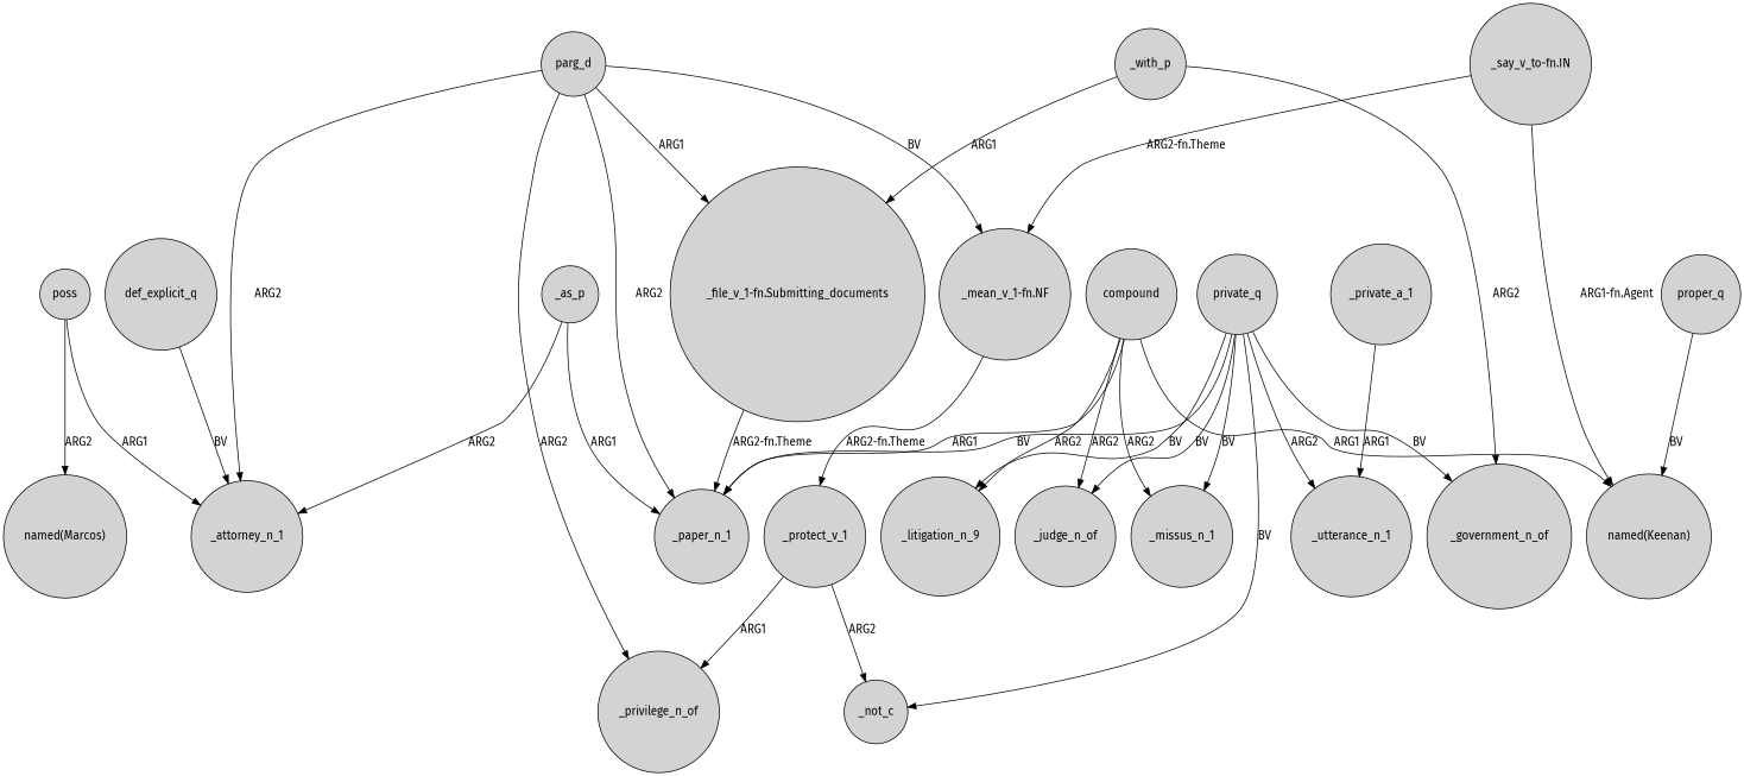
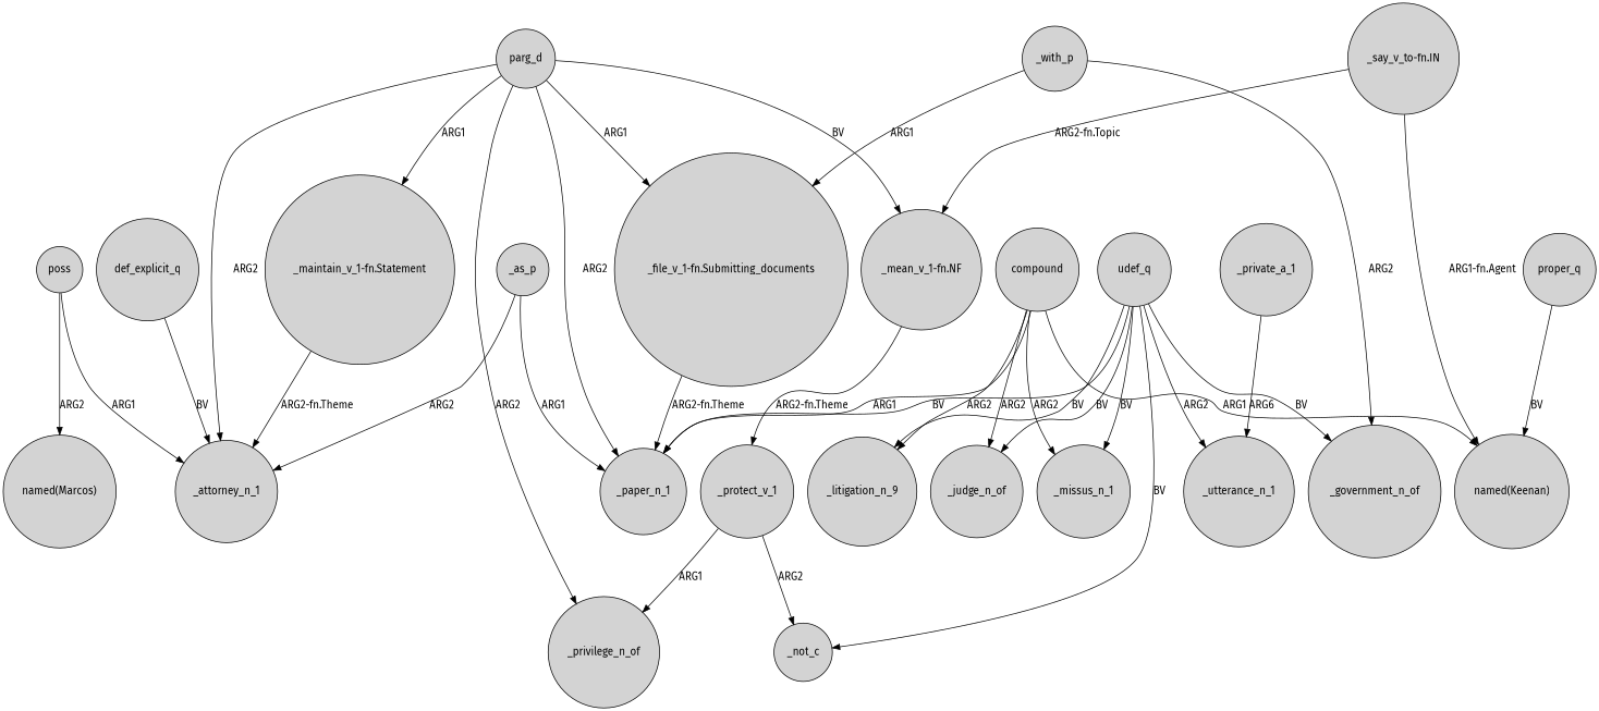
  digraph {
    fontname="Fira Sans"
    node [fontname="Fira Sans" shape=circle style=filled]
    edge [fontname="Fira Sans"]
    poss
    _attorney_n_1
    "named(Marcos)"
    parg_d
+   "_maintain_v_1-fn.Statement"
    _privilege_n_of
    _paper_n_1
    "_file_v_1-fn.Submitting_documents"
    "_mean_v_1-fn.NF"
    _protect_v_1
    def_explicit_q
    _not_c
    _as_p
-   udef_q [label=private_q]
+   udef_q
    _government_n_of
    _judge_n_of
    n17 [label=_litigation_n_9]
    _missus_n_1
    _utterance_n_1
    compound
    "named(Keenan)"
    _with_p
    "_say_v_to-fn.IN"
    proper_q
    _private_a_1
    poss -> _attorney_n_1 [label=ARG1]
    poss -> "named(Marcos)" [label=ARG2]
    parg_d -> _attorney_n_1 [label=ARG2]
+   parg_d -> "_maintain_v_1-fn.Statement" [label=ARG1]
    parg_d -> _privilege_n_of [label=ARG2]
    parg_d -> _paper_n_1 [label=ARG2]
    parg_d -> "_file_v_1-fn.Submitting_documents" [label=ARG1]
    parg_d -> "_mean_v_1-fn.NF" [label=BV]
+   "_maintain_v_1-fn.Statement" -> _attorney_n_1 [label="ARG2-fn.Theme"]
    "_file_v_1-fn.Submitting_documents" -> _paper_n_1 [label="ARG2-fn.Theme"]
    "_mean_v_1-fn.NF" -> _protect_v_1 [label="ARG2-fn.Theme"]
    _protect_v_1 -> _privilege_n_of [label=ARG1]
    _protect_v_1 -> _not_c [label=ARG2]
    def_explicit_q -> _attorney_n_1 [label=BV]
    _as_p -> _attorney_n_1 [label=ARG2]
    _as_p -> _paper_n_1 [label=ARG1]
    udef_q -> _paper_n_1 [label=BV]
    udef_q -> _not_c [label=BV]
    udef_q -> _government_n_of [label=BV]
    udef_q -> _judge_n_of [label=BV]
    udef_q -> n17 [label=BV]
    udef_q -> _missus_n_1 [label=BV]
    udef_q -> _utterance_n_1 [label=ARG2]
    compound -> _paper_n_1 [label=ARG1]
    compound -> _judge_n_of [label=ARG2]
    compound -> n17 [label=ARG2]
    compound -> _missus_n_1 [label=ARG2]
    compound -> "named(Keenan)" [label=ARG1]
    _with_p -> "_file_v_1-fn.Submitting_documents" [label=ARG1]
    _with_p -> _government_n_of [label=ARG2]
-   "_say_v_to-fn.IN" -> "_mean_v_1-fn.NF" [label="ARG2-fn.Theme"]
+   "_say_v_to-fn.IN" -> "_mean_v_1-fn.NF" [label="ARG2-fn.Topic"]
    "_say_v_to-fn.IN" -> "named(Keenan)" [label="ARG1-fn.Agent"]
    proper_q -> "named(Keenan)" [label=BV]
-   _private_a_1 -> _utterance_n_1 [label=ARG1]
+   _private_a_1 -> _utterance_n_1 [label=ARG6]
  }
